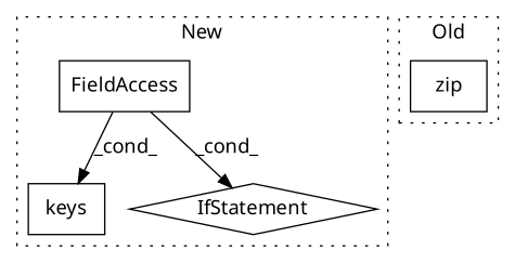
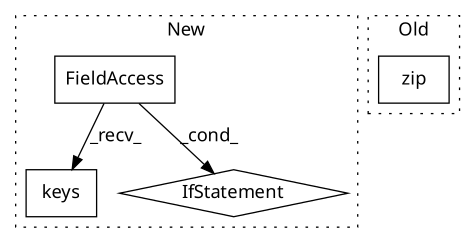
  digraph {
    fontname="Noto Sans"
    node [a=32 fontname="Noto Sans" shape=box]
    edge [fontname="Noto Sans"]
    n1 [l=6 label=keys s=1644]
    n2 [a=22 l=16 label=FieldAccess s=1627]
    n3 [a=25 l="4,2" label=IfStatement s="1906,1923" shape=diamond]
    n4 [l="4,1" label=zip s="1553,1593"]
    subgraph cluster_1 {
      label=New
      style=dotted
      n1
      n2
      n3
    }
    subgraph cluster_2 {
      label=Old
      style=dotted
      n4
    }
-   n2 -> n1 [label=_cond_]
+   n2 -> n1 [label=_recv_]
    n2 -> n3 [label=_cond_]
  }
